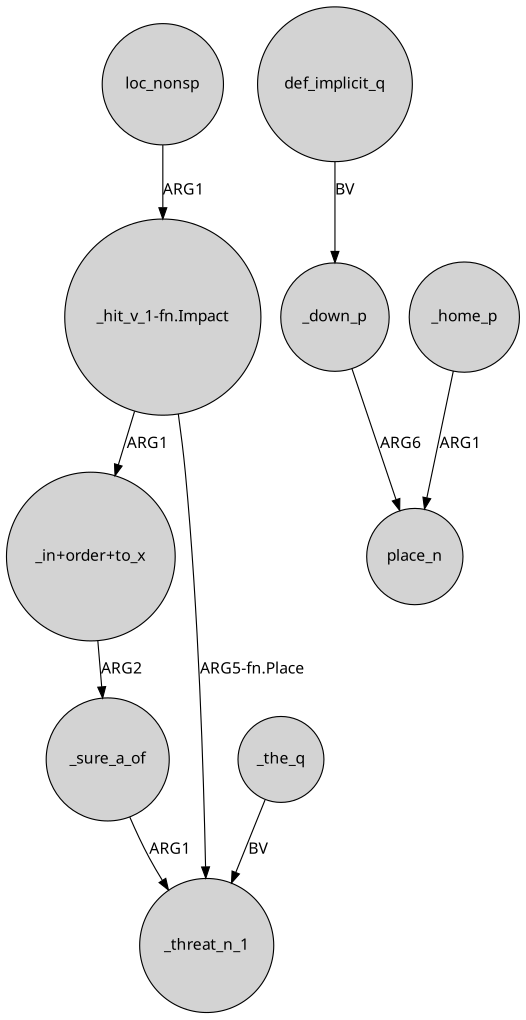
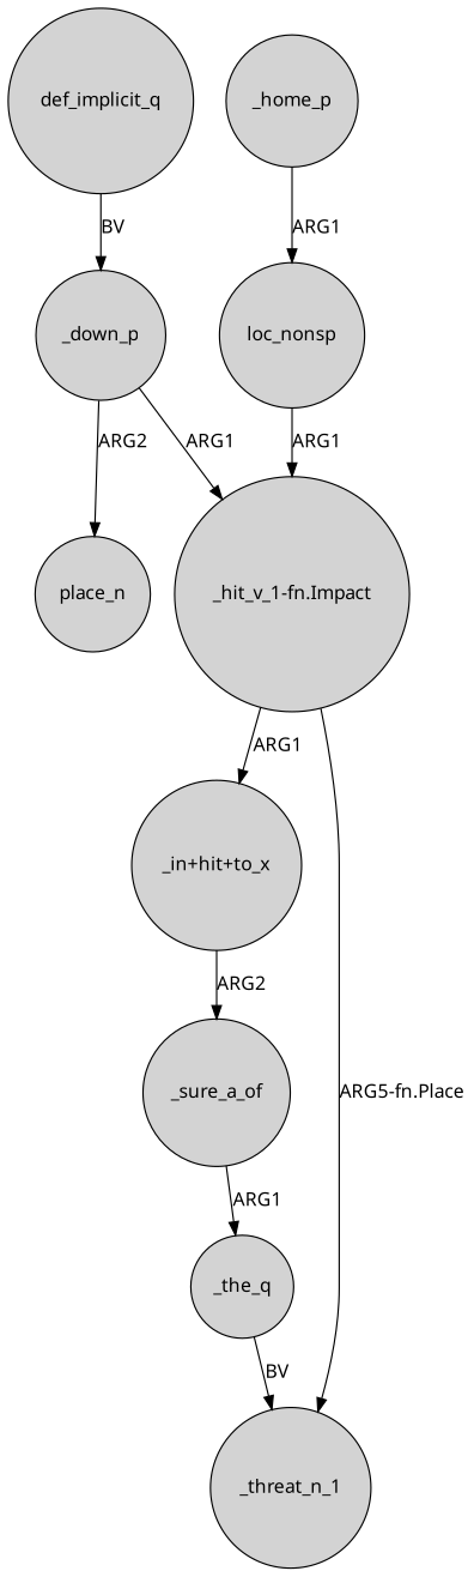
  digraph {
    fontname="Noto Sans"
    node [fontname="Noto Sans" shape=circle style=filled]
    edge [fontname="Noto Sans"]
    loc_nonsp
    "_hit_v_1-fn.Impact"
-   "_in+order+to_x"
+   "_in+order+to_x" [label="_in+hit+to_x"]
    _threat_n_1
    _sure_a_of
    def_implicit_q
    _down_p
    place_n
    _home_p
    _the_q
    loc_nonsp -> "_hit_v_1-fn.Impact" [label=ARG1]
    "_hit_v_1-fn.Impact" -> "_in+order+to_x" [label=ARG1]
    "_hit_v_1-fn.Impact" -> _threat_n_1 [label="ARG5-fn.Place"]
    "_in+order+to_x" -> _sure_a_of [label=ARG2]
-   _sure_a_of -> _threat_n_1 [label=ARG1]
+   _sure_a_of -> _the_q [label=ARG1]
    def_implicit_q -> _down_p [label=BV]
-   _down_p -> place_n [label=ARG6]
-   _home_p -> place_n [label=ARG1]
+   _down_p -> "_hit_v_1-fn.Impact" [label=ARG1]
+   _down_p -> place_n [label=ARG2]
+   _home_p -> loc_nonsp [label=ARG1]
    _the_q -> _threat_n_1 [label=BV]
  }
